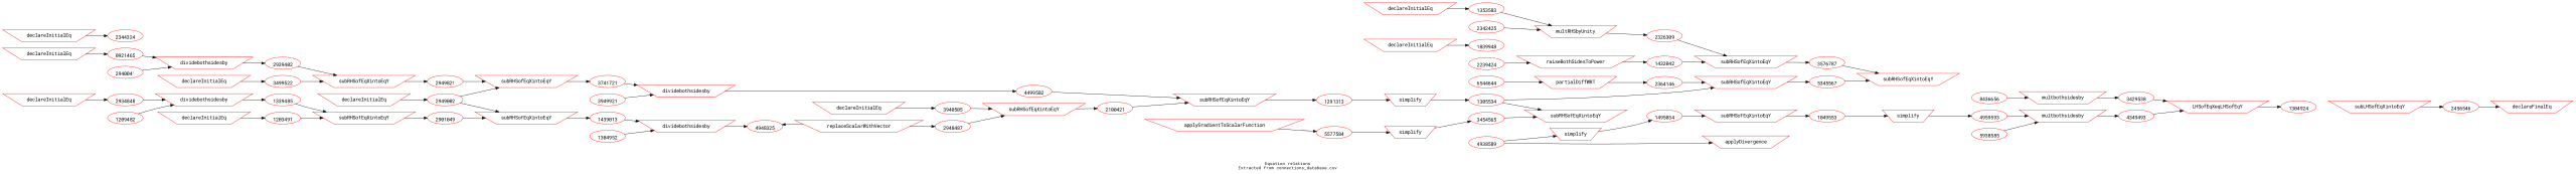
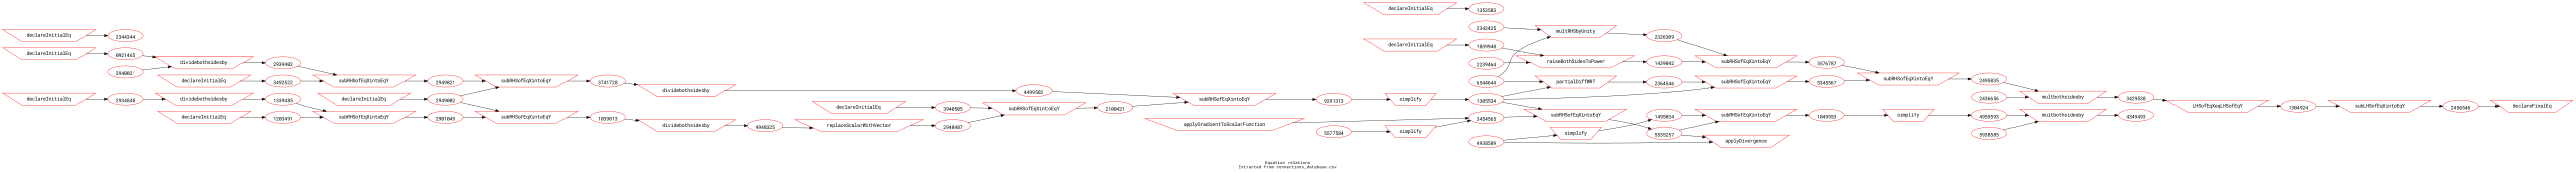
  digraph {
    fontname="Roboto Mono"
    fontsize=12
    label="Equation relations\nExtracted from connections_database.csv"
    rankdir=LR
    node [color=red fontname="Roboto Mono" shape=ellipse labelloc=b]
    edge [fontname="Roboto Mono"]
    n1 [label=declareInitialEq shape=invtrapezium labelloc=""]
    2934848
    n3 [label=dividebothsidesby shape=invtrapezium labelloc=""]
    n4 [label=1339485]
    n5 [label=declareInitialEq shape=invtrapezium labelloc=""]
    0921465
    n7 [label=dividebothsidesby shape=invtrapezium labelloc=""]
    2939402
    n9 [label=declareInitialEq shape=invtrapezium labelloc=""]
    2949002
    n11 [label=subRHSofEqXintoEqY shape=invtrapezium labelloc=""]
    n12 [label=subRHSofEqXintoEqY shape=invtrapezium labelloc=""]
-   3741728 [label=3741721]
-   1039013 [label=1439013]
+   3741728
+   1039013
    n15 [label=declareInitialEq shape=invtrapezium labelloc=""]
    1203491
    n17 [label=subRHSofEqXintoEqY shape=invtrapezium labelloc=""]
    2901049
    n19 [label=declareInitialEq shape=invtrapezium labelloc=""]
-   3499522
+   3499522 [label=3492522]
    n21 [label=subRHSofEqXintoEqY shape=invtrapezium labelloc=""]
    2949821
-   2940021 [label=2940041]
+   2940021
    n24 [label=dividebothsidesby shape=invtrapezium labelloc=""]
    4499582
-   3949921
    n27 [label=subRHSofEqXintoEqY shape=invtrapezium labelloc=""]
-   1291313
-   1209482
+   1291313 [label=9291313]
    n30 [label=dividebothsidesby shape=invtrapezium labelloc=""]
    4948325
-   1304952
    n33 [label=replaceScalarWithVector shape=invtrapezium labelloc=""]
    2948487
    n35 [label=subRHSofEqXintoEqY shape=invtrapezium labelloc=""]
    2100421
    n37 [label=declareInitialEq shape=invtrapezium labelloc=""]
    3940505
    n39 [label=simplify shape=invtrapezium labelloc=""]
    1305534
    n41 [label=partialDiffWRT shape=invtrapezium labelloc=""]
    n42 [label=subRHSofEqXintoEqY shape=invtrapezium labelloc=""]
    n43 [label=subRHSofEqXintoEqY shape=invtrapezium labelloc=""]
-   2364546 [label=2364146]
+   2364546
    5345567
    n46 [label=applyGradientToScalarFunction shape=invtrapezium labelloc=""]
    5577584
+   5535257
    n49 [label=declareInitialEq shape=invtrapezium labelloc=""]
    1039948
    n51 [label=raiseBothSidesToPower shape=invtrapezium labelloc=""]
-   1432042
+   1432042 [label=1439042]
    n53 [label=declareInitialEq shape=invtrapezium labelloc=""]
    1353583
    n55 [label=multRHSbyUnity shape=invtrapezium labelloc=""]
    2326309
-   2239424
+   2239424 [label=2239464]
    n58 [label=subRHSofEqXintoEqY shape=invtrapezium labelloc=""]
    3576787
    2342425
    n61 [label=subRHSofEqXintoEqY shape=invtrapezium labelloc=""]
+   2495835
    6544644
    n64 [label=multbothsidesby shape=invtrapezium labelloc=""]
    3429538
-   2436656 [label=8436656]
+   2436656
    n67 [label=LHSofEqXeqLHSofEqY shape=invtrapezium labelloc=""]
    1304924
    n69 [label=simplify shape=invtrapezium labelloc=""]
    3454565
    n71 [label=applyDivergence shape=invtrapezium labelloc=""]
    n72 [label=subRHSofEqXintoEqY shape=invtrapezium labelloc=""]
    1049553
    4938589
    n75 [label=simplify shape=invtrapezium labelloc=""]
    1495034
    n77 [label=simplify shape=invtrapezium labelloc=""]
    4959593
    n79 [label=multbothsidesby shape=invtrapezium labelloc=""]
    4349493
    5938585
    n82 [label=subLHSofEqXintoEqY shape=invtrapezium labelloc=""]
    2456546
    n84 [label=declareInitialEq shape=invtrapezium labelloc=""]
-   2344324
+   2344324 [label=2344344]
    n86 [label=declareFinalEq shape=invtrapezium labelloc=""]
    n1 -> 2934848
    2934848 -> n3
    n3 -> n4
    n4 -> n17
    n5 -> 0921465
    0921465 -> n7
    n7 -> 2939402
    2939402 -> n21
    n9 -> 2949002
    2949002 -> n11
    2949002 -> n12
    n11 -> 3741728
    n12 -> 1039013
    3741728 -> n24
    1039013 -> n30
    n15 -> 1203491
    1203491 -> n17
    n17 -> 2901049
    2901049 -> n12
    n19 -> 3499522
    3499522 -> n21
    n21 -> 2949821
    2949821 -> n11
    2940021 -> n7
    n24 -> 4499582
    4499582 -> n27
-   3949921 -> n24
    n27 -> 1291313
    1291313 -> n39
-   1209482 -> n3
    n30 -> 4948325
-   n33 -> 4948325
-   1304952 -> n30
+   4948325 -> n33
    n33 -> 2948487
    2948487 -> n35
    n35 -> 2100421
    2100421 -> n27
    n37 -> 3940505
    3940505 -> n35
    n39 -> 1305534
+   1305534 -> n41
    1305534 -> n42
    1305534 -> n43
    n41 -> 2364546
    n42 -> 5345567
+   n43 -> 5535257
    2364546 -> n42
    5345567 -> n61
-   n46 -> 5577584
+   n46 -> 3454565
    5577584 -> n69
+   5535257 -> n71
+   5535257 -> n72
    n49 -> 1039948
+   1039948 -> n51
    n51 -> 1432042
    1432042 -> n58
    n53 -> 1353583
-   1353583 -> n55
+   6544644 -> n55
    n55 -> 2326309
    2326309 -> n58
    2239424 -> n51
    n58 -> 3576787
    3576787 -> n61
    2342425 -> n55
+   n61 -> 2495835
+   2495835 -> n64
    6544644 -> n41
    n64 -> 3429538
    3429538 -> n67
    2436656 -> n64
    n67 -> 1304924
+   1304924 -> n82
    n69 -> 3454565
    3454565 -> n43
    n72 -> 1049553
    1049553 -> n77
    4938589 -> n71
    4938589 -> n75
    n75 -> 1495034
    1495034 -> n72
    n77 -> 4959593
    4959593 -> n79
    n79 -> 4349493
-   4349493 -> n67
    5938585 -> n79
    n82 -> 2456546
    2456546 -> n86
    n84 -> 2344324
  }
